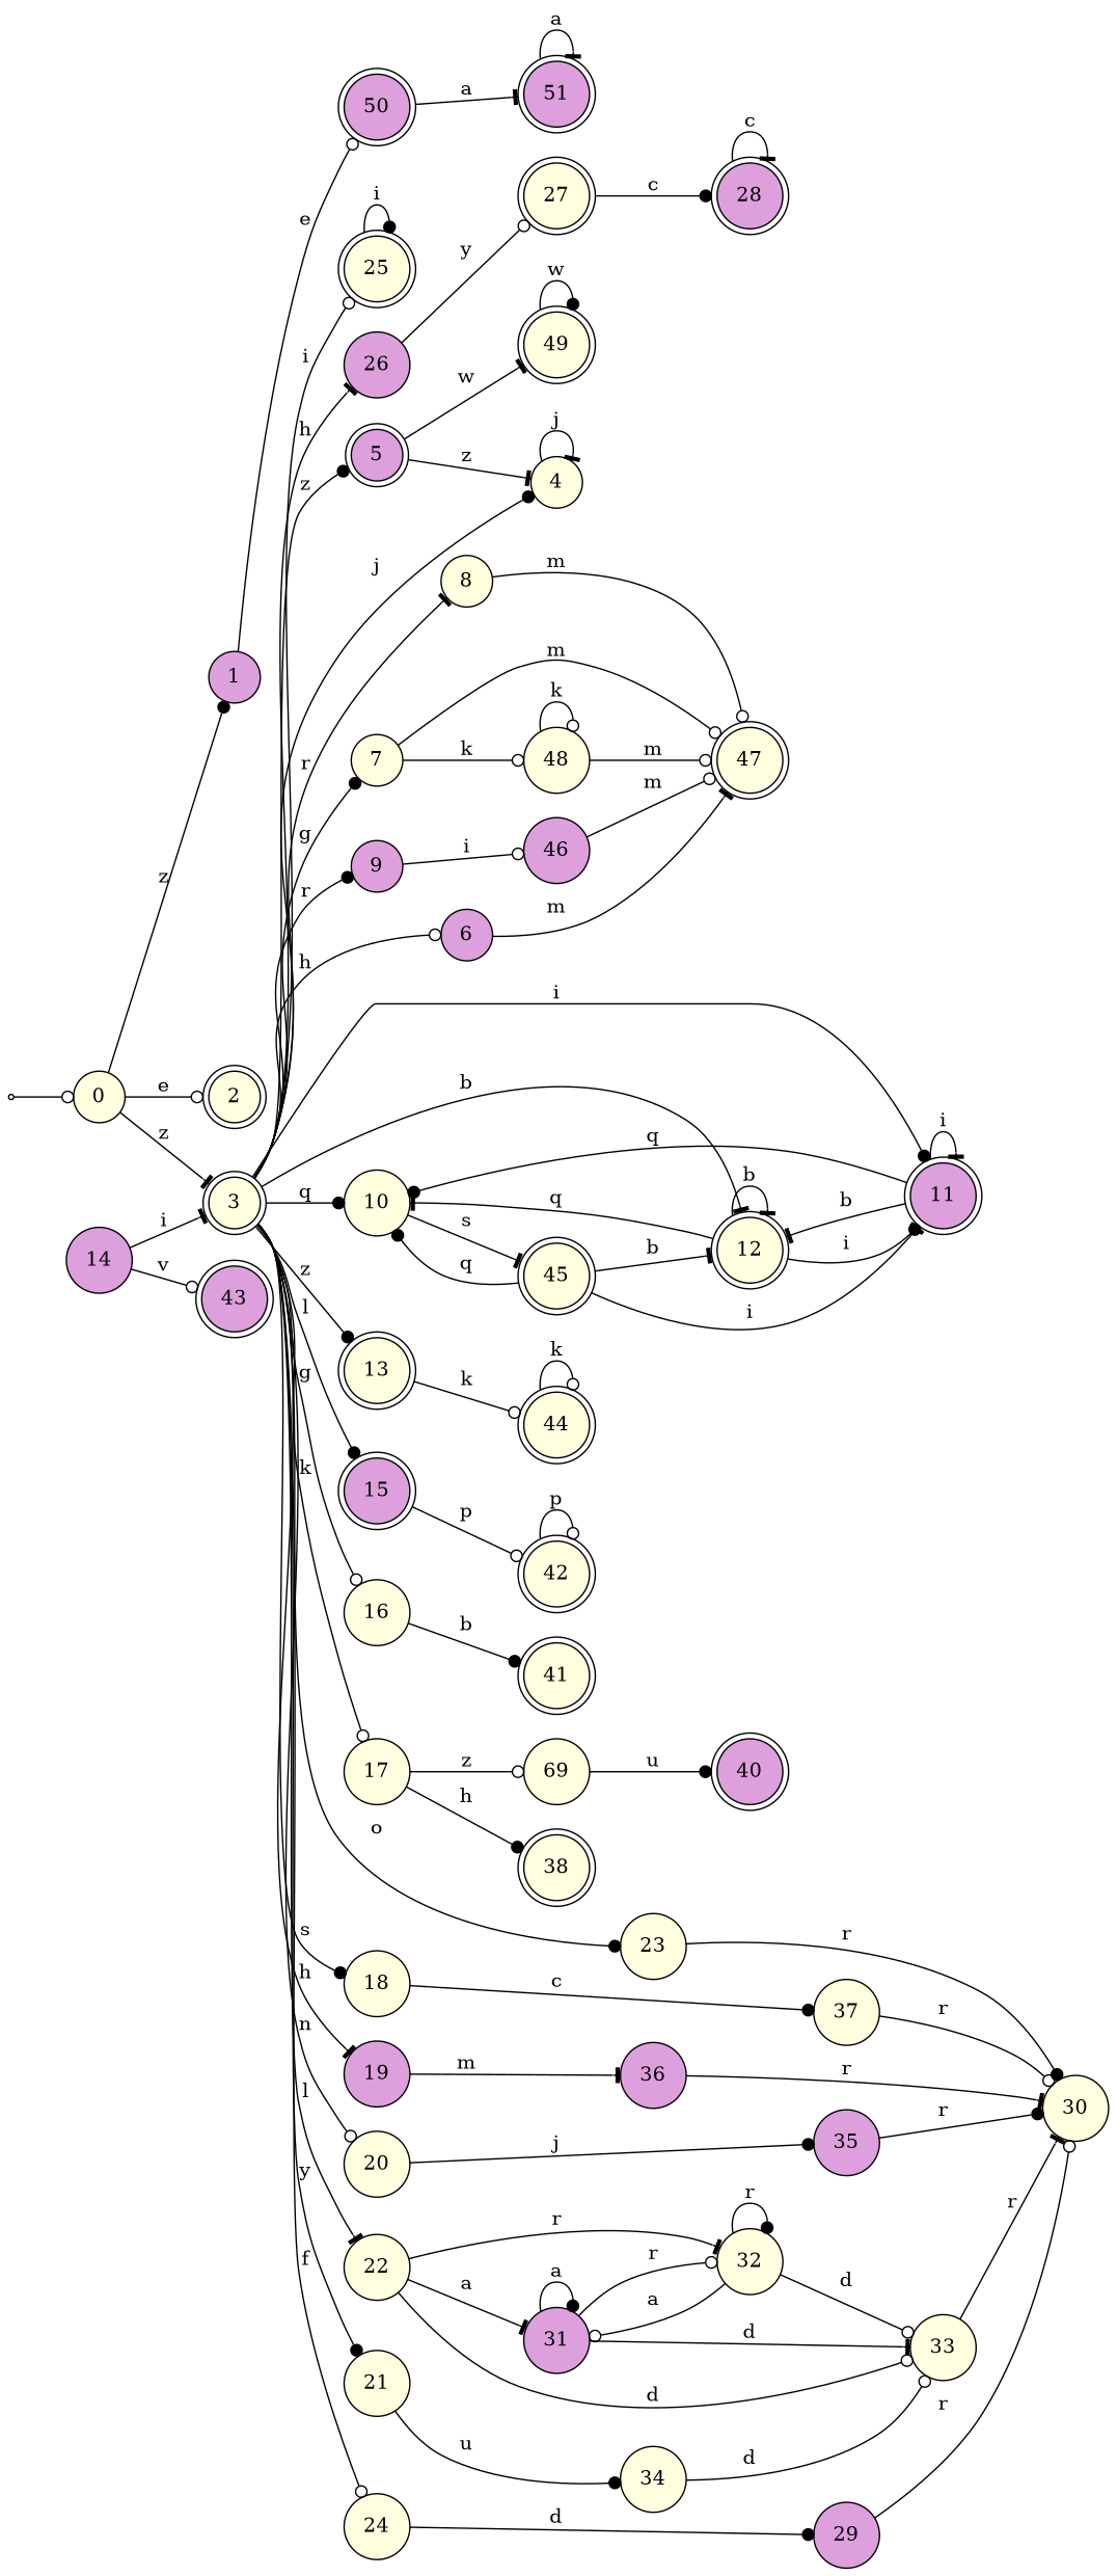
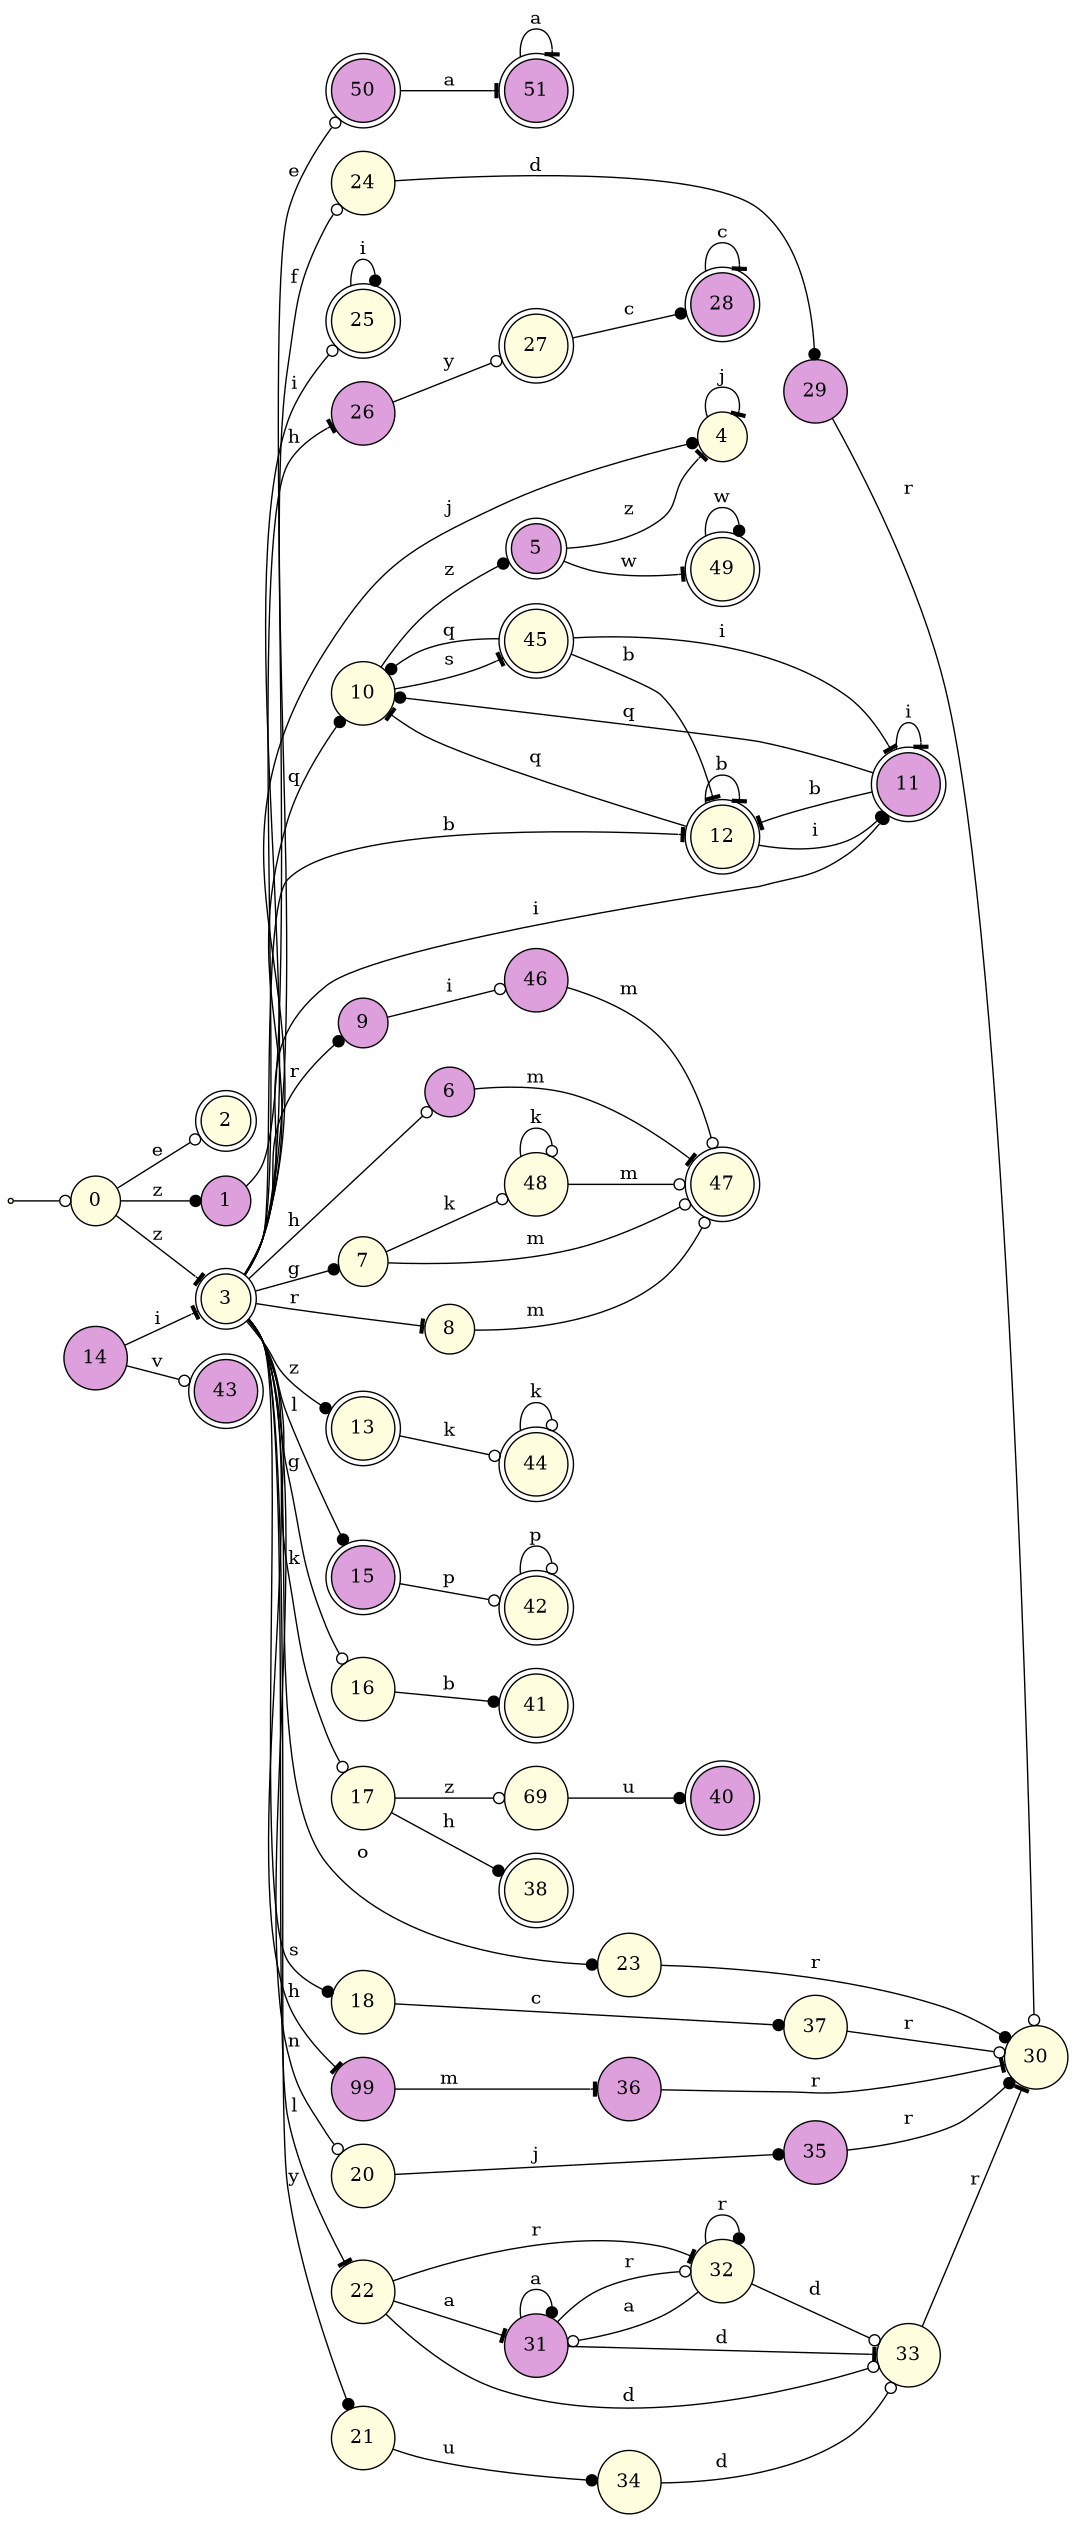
  digraph {
    rankdir=LR
    node [fillcolor=lightyellow shape=circle style=filled]
    edge [arrowhead=odot]
    dummy0 [shape=point]
    0
    1 [fillcolor=plum]
    2 [shape=doublecircle]
    3 [shape=doublecircle]
    50 [fillcolor=plum shape=doublecircle]
    4
    5 [fillcolor=plum shape=doublecircle]
    6 [fillcolor=plum]
    7
    8
    9 [fillcolor=plum]
    10
    11 [fillcolor=plum shape=doublecircle]
    12 [shape=doublecircle]
    13 [shape=doublecircle]
    15 [fillcolor=plum shape=doublecircle]
    16
    17
    18
-   19 [fillcolor=plum]
+   19 [fillcolor=plum label=99]
    20
    21
    22
    23
    24
    25 [shape=doublecircle]
    26 [fillcolor=plum]
    51 [fillcolor=plum shape=doublecircle]
    49 [shape=doublecircle]
    47 [shape=doublecircle]
    48
    46 [fillcolor=plum]
    45 [shape=doublecircle]
    44 [shape=doublecircle]
    14 [fillcolor=plum]
    43 [fillcolor=plum shape=doublecircle]
    42 [shape=doublecircle]
    41 [shape=doublecircle]
    38 [shape=doublecircle]
    n41 [label=69]
    37
    36 [fillcolor=plum]
    35 [fillcolor=plum]
    34
    31 [fillcolor=plum]
    32
    33
    30
    29 [fillcolor=plum]
    27 [shape=doublecircle]
    40 [fillcolor=plum shape=doublecircle]
    28 [fillcolor=plum shape=doublecircle]
    dummy0 -> 0
    0 -> 1 [arrowhead=dot label=z]
    0 -> 2 [label=e]
    0 -> 3 [arrowhead=tee label=z]
    1 -> 50 [label=e]
    3 -> 4 [arrowhead=dot label=j]
-   3 -> 5 [arrowhead=dot label=z]
+   10 -> 5 [arrowhead=dot label=z]
    3 -> 6 [label=h]
    3 -> 7 [arrowhead=dot label=g]
    3 -> 8 [arrowhead=tee label=r]
    3 -> 9 [arrowhead=dot label=r]
    3 -> 10 [arrowhead=dot label=q]
    3 -> 11 [arrowhead=dot label=i]
    3 -> 12 [arrowhead=tee label=b]
    3 -> 13 [arrowhead=dot label=z]
    3 -> 15 [arrowhead=dot label=l]
    3 -> 16 [label=g]
    3 -> 17 [label=k]
    3 -> 18 [arrowhead=dot label=s]
    3 -> 19 [arrowhead=tee label=h]
    3 -> 20 [label=n]
    3 -> 21 [arrowhead=dot label=y]
    3 -> 22 [arrowhead=tee label=l]
    3 -> 23 [arrowhead=dot label=o]
    3 -> 24 [label=f]
    3 -> 25 [label=i]
    3 -> 26 [arrowhead=tee label=h]
    50 -> 51 [arrowhead=tee label=a]
    4 -> 4 [arrowhead=tee label=j]
    5 -> 4 [arrowhead=tee label=z]
    5 -> 49 [arrowhead=tee label=w]
    6 -> 47 [arrowhead=tee label=m]
    7 -> 47 [label=m]
    7 -> 48 [label=k]
    8 -> 47 [label=m]
    9 -> 46 [label=i]
    10 -> 45 [arrowhead=tee label=s]
    11 -> 10 [arrowhead=dot label=q]
    11 -> 11 [arrowhead=tee label=i]
    11 -> 12 [arrowhead=tee label=b]
    12 -> 10 [arrowhead=tee label=q]
    12 -> 11 [arrowhead=dot label=i]
    12 -> 12 [arrowhead=tee label=b]
    13 -> 44 [label=k]
    15 -> 42 [label=p]
    16 -> 41 [arrowhead=dot label=b]
    17 -> 38 [arrowhead=dot label=h]
    17 -> n41 [label=z]
    18 -> 37 [arrowhead=dot label=c]
    19 -> 36 [arrowhead=tee label=m]
    20 -> 35 [arrowhead=dot label=j]
    21 -> 34 [arrowhead=dot label=u]
    22 -> 31 [arrowhead=tee label=a]
    22 -> 32 [arrowhead=tee label=r]
    22 -> 33 [label=d]
    23 -> 30 [arrowhead=dot label=r]
    24 -> 29 [arrowhead=dot label=d]
    25 -> 25 [arrowhead=dot label=i]
    26 -> 27 [label=y]
    51 -> 51 [arrowhead=tee label=a]
    49 -> 49 [arrowhead=dot label=w]
    48 -> 47 [label=m]
    48 -> 48 [label=k]
    46 -> 47 [label=m]
    45 -> 10 [arrowhead=dot label=q]
    45 -> 11 [arrowhead=tee label=i]
    45 -> 12 [arrowhead=tee label=b]
    44 -> 44 [label=k]
    14 -> 3 [arrowhead=tee label=i]
    14 -> 43 [label=v]
    42 -> 42 [label=p]
    n41 -> 40 [arrowhead=dot label=u]
    37 -> 30 [label=r]
    36 -> 30 [arrowhead=tee label=r]
    35 -> 30 [arrowhead=dot label=r]
    34 -> 33 [label=d]
    31 -> 31 [arrowhead=dot label=a]
    31 -> 32 [label=r]
    31 -> 33 [arrowhead=tee label=d]
    32 -> 31 [label=a]
    32 -> 32 [arrowhead=dot label=r]
    32 -> 33 [label=d]
    33 -> 30 [arrowhead=tee label=r]
    29 -> 30 [label=r]
    27 -> 28 [arrowhead=dot label=c]
    28 -> 28 [arrowhead=tee label=c]
  }
